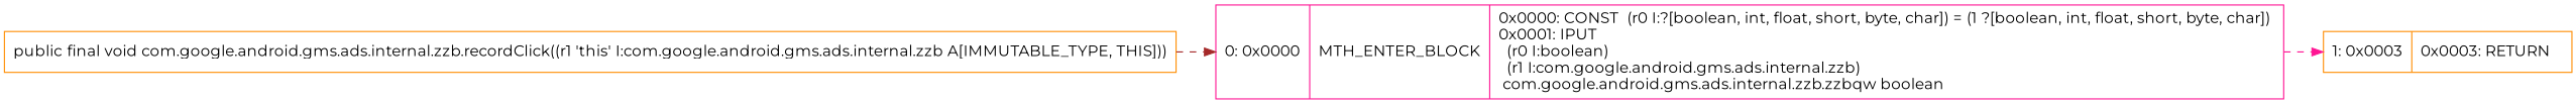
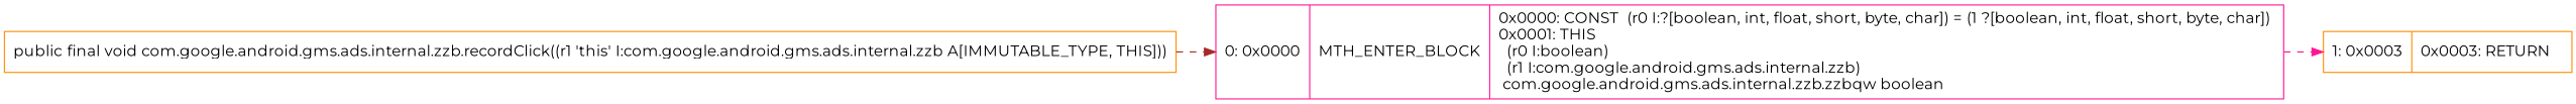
  digraph {
    rankdir=LR
    fontname=Montserrat
    node [shape=record color=darkorange fontname=Montserrat]
    edge [style=dashed fontname=Montserrat]
-   n1 [label="{0\:\ 0x0000|MTH_ENTER_BLOCK\l|0x0000: CONST  (r0 I:?[boolean, int, float, short, byte, char]) = (1 ?[boolean, int, float, short, byte, char]) \l0x0001: IPUT  \l  (r0 I:boolean)\l  (r1 I:com.google.android.gms.ads.internal.zzb)\l com.google.android.gms.ads.internal.zzb.zzbqw boolean \l}" color=deeppink]
+   n1 [label="{0\:\ 0x0000|MTH_ENTER_BLOCK\l|0x0000: CONST  (r0 I:?[boolean, int, float, short, byte, char]) = (1 ?[boolean, int, float, short, byte, char]) \l0x0001: THIS  \l  (r0 I:boolean)\l  (r1 I:com.google.android.gms.ads.internal.zzb)\l com.google.android.gms.ads.internal.zzb.zzbqw boolean \l}" color=deeppink]
    n2 [label="{1\:\ 0x0003|0x0003: RETURN   \l}"]
    n3 [label="{public final void com.google.android.gms.ads.internal.zzb.recordClick((r1 'this' I:com.google.android.gms.ads.internal.zzb A[IMMUTABLE_TYPE, THIS])) }"]
    n1 -> n2 [color=deeppink]
    n3 -> n1 [color=brown]
  }
